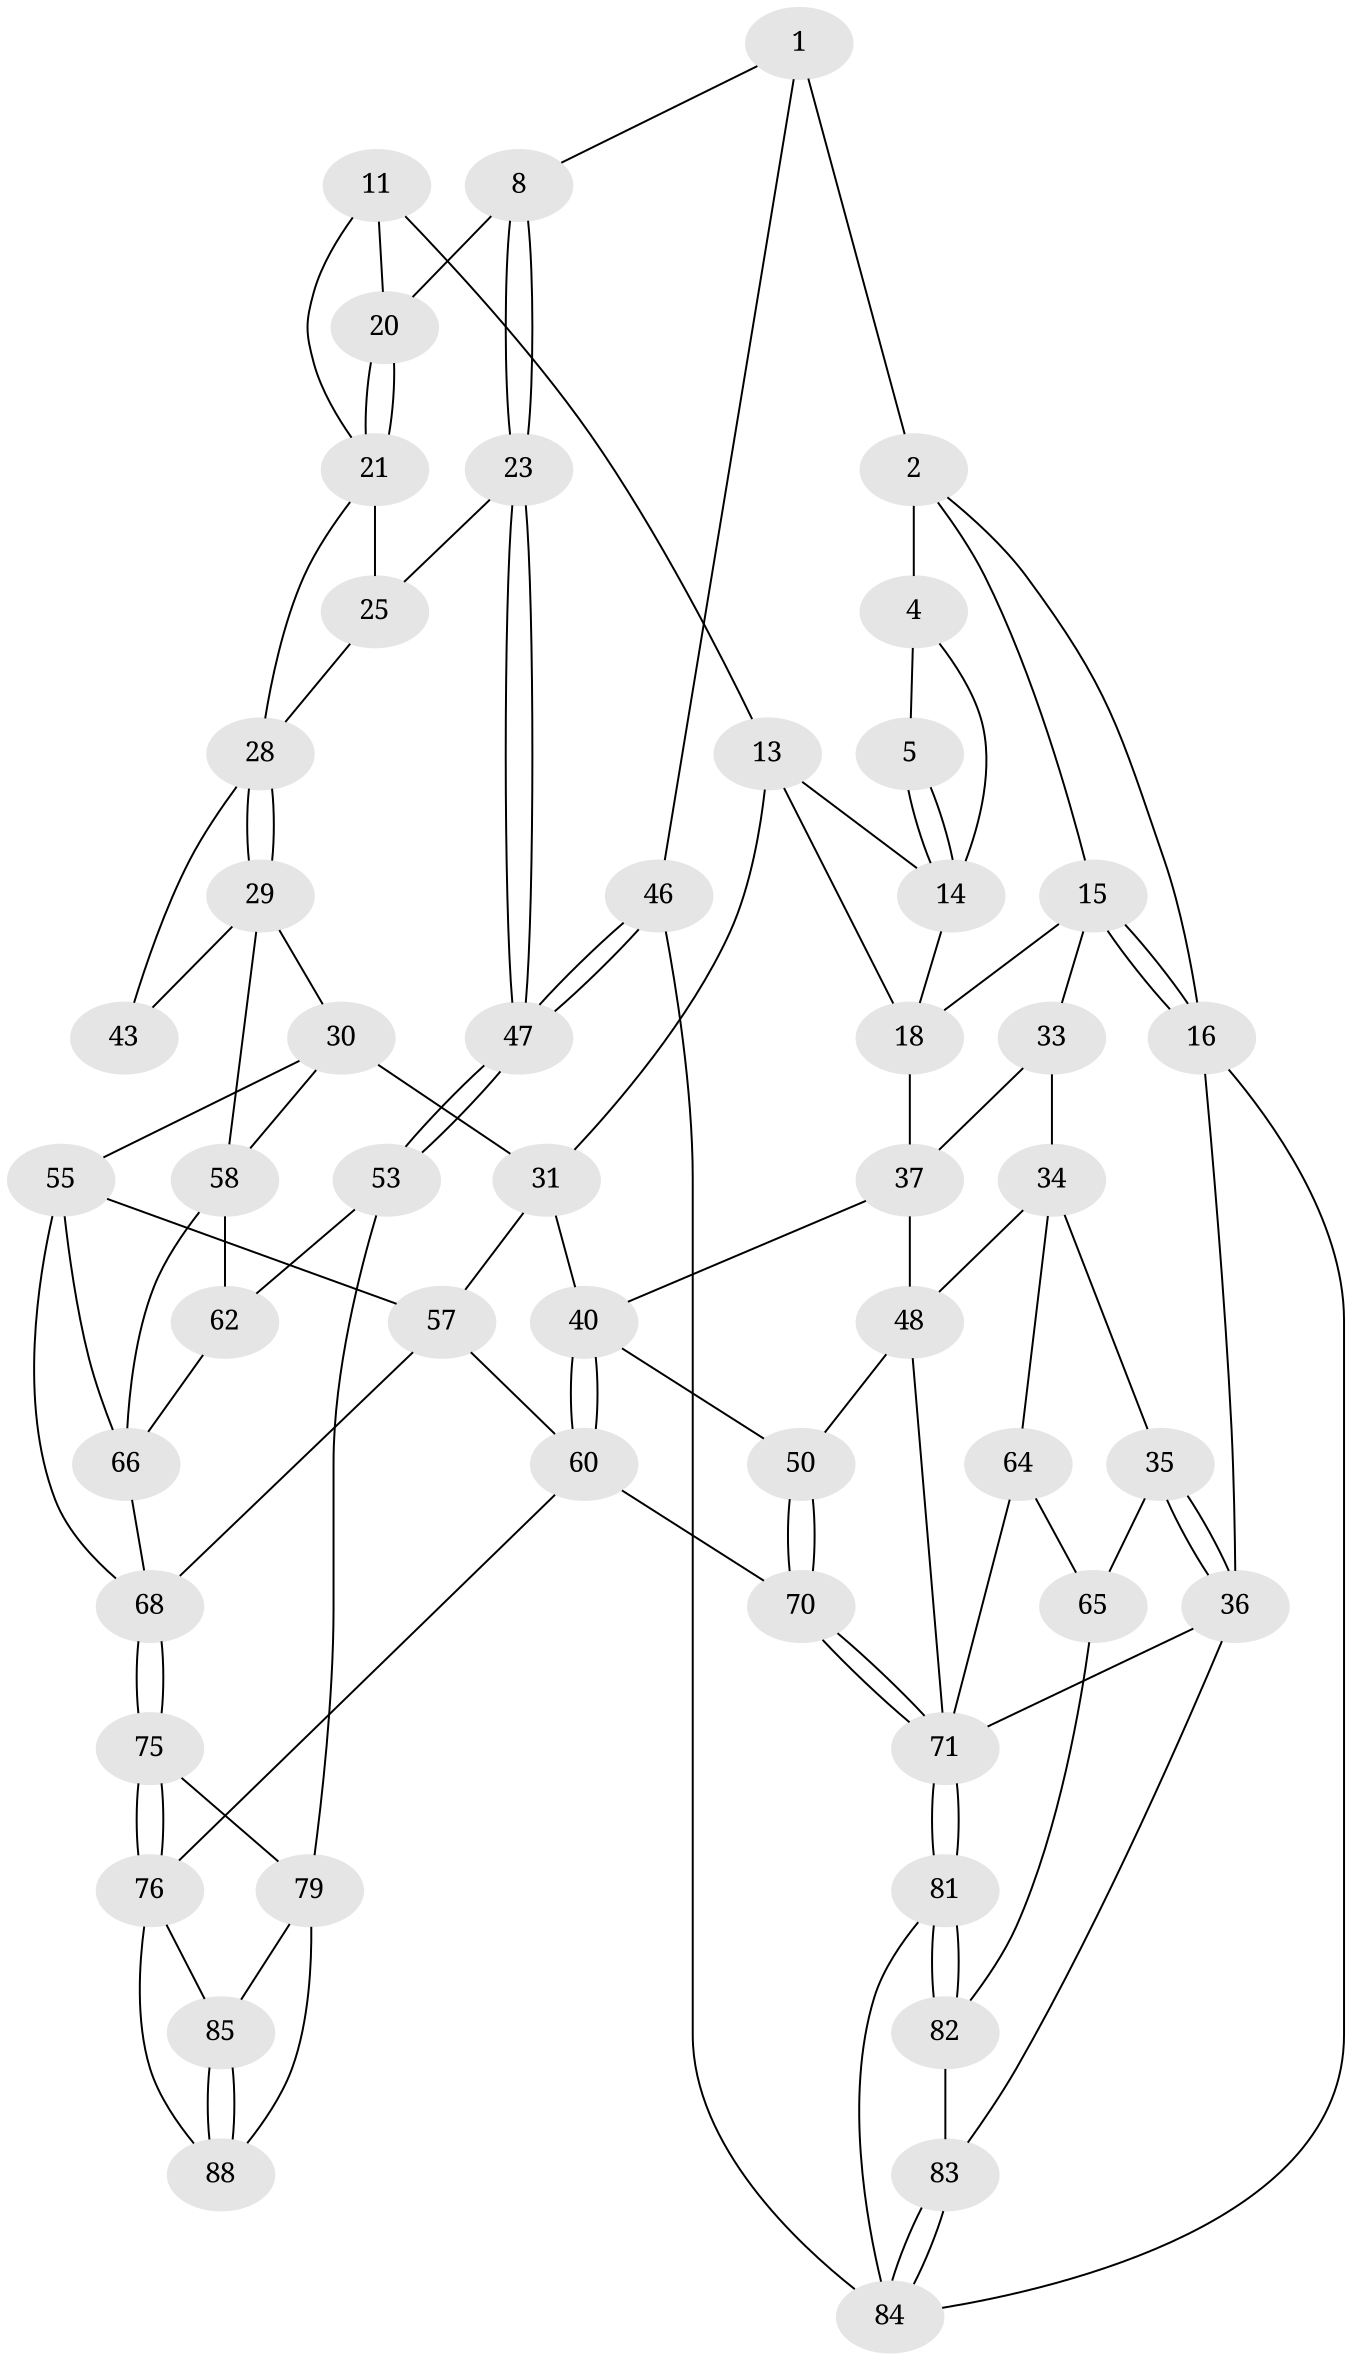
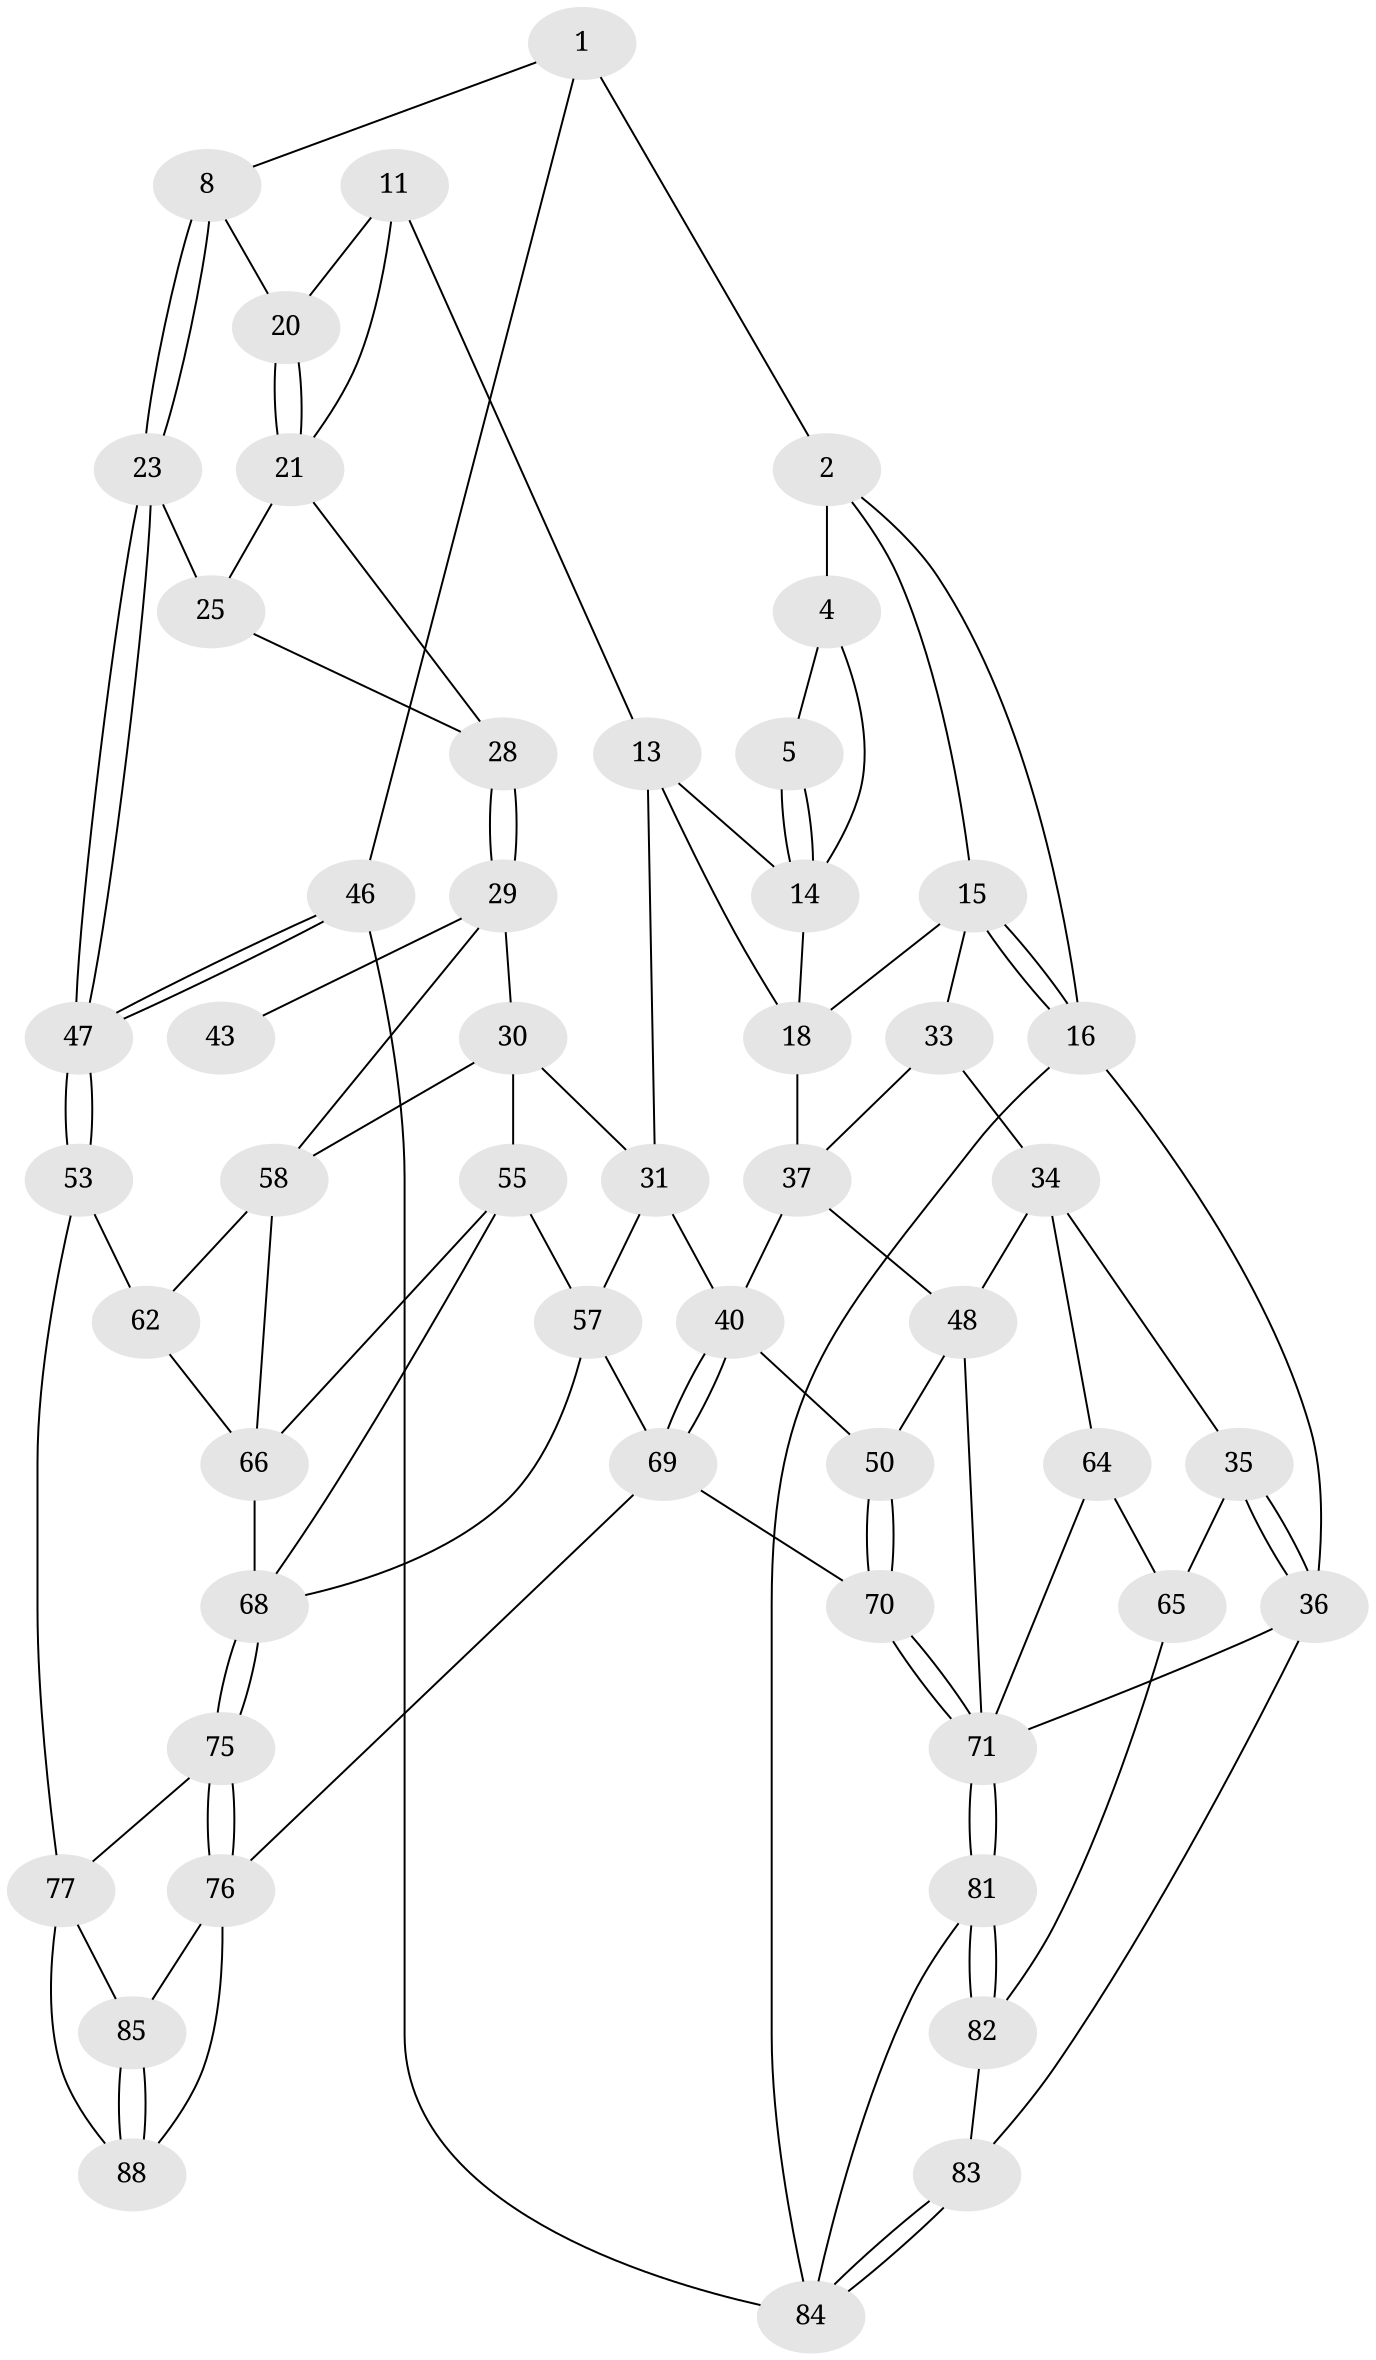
  graph {
    fontname="Noto Serif"
    node [color=gray90 fontname="Noto Serif" style=filled]
    edge [fontname="Noto Serif"]
    1 [super="+7"]
    2 [super="+3"]
    8 [super="+9"]
    46 [super="+91"]
    4
    15 [super="+19"]
    16
    20
    23 [super="+24"]
    84 [super="+92"]
    47
    5 [super="+6"]
    14 [super="+17"]
    18 [super="+27"]
    33
    36 [super="+80"]
    21 [super="+22"]
    25
    11 [super="+12"]
    13 [super="+26"]
    31 [super="+39"]
    28 [super="+32"]
    37 [super="+38"]
    40 [super="+41"]
    57 [super="+59"]
    34 [super="+49"]
    83
    71 [super="+72"]
    48 [super="+51"]
    29 [super="+45"]
    43 [super="+44"]
    53 [super="+61"]
    30 [super="+54"]
    58 [super="+63"]
    55 [super="+56"]
    62
    66 [super="+67"]
    68 [super="+69"]
    50
-   60 [super="+73"]
+   60 [super="+73" label=69]
    35
    64
    65 [super="+79"]
    82 [super="+87"]
    70 [super="+74"]
    76 [super="+86"]
-   77 [super="+78" label=79]
+   77 [super="+78"]
    81 [super="+93"]
    85
    88 [super="+89"]
    75
    1 -- 2 [weight=2]
    1 -- 8
    1 -- 46
    2 -- 4
    2 -- 15
    2 -- 16
    8 -- 20
    8 -- 23
    8 -- 23
    46 -- 84 [weight=2]
    46 -- 47
    46 -- 47
    4 -- 5
    4 -- 14
    15 -- 16
    15 -- 16
    15 -- 18
    15 -- 33
    16 -- 84
    16 -- 36
    20 -- 21
    20 -- 21
    23 -- 47
    23 -- 47
    23 -- 25
    47 -- 53
    47 -- 53
    5 -- 14
    5 -- 14
    14 -- 18
    18 -- 37
    33 -- 37
    33 -- 34
    36 -- 83
    36 -- 71
    21 -- 25
    21 -- 28
    25 -- 28
    11 -- 20
    11 -- 21
    11 -- 13
    13 -- 14
    13 -- 18
    13 -- 31
    31 -- 40
    31 -- 57
    28 -- 29
    28 -- 29
-   28 -- 43
    37 -- 40
    37 -- 48
    40 -- 50
    40 -- 60
    40 -- 60
    57 -- 68
    57 -- 60
    34 -- 48
    34 -- 35
    34 -- 64
    83 -- 84
    83 -- 84
    71 -- 81
    71 -- 81
    48 -- 71
    48 -- 50
    29 -- 43
    29 -- 30
    29 -- 58
    53 -- 62
    53 -- 77
    30 -- 31
    30 -- 58
    30 -- 55
    58 -- 62
    58 -- 66
    55 -- 57
    55 -- 66
    55 -- 68
    62 -- 66
    66 -- 68
    68 -- 75
    68 -- 75
    50 -- 70
    50 -- 70
    60 -- 70
    60 -- 76
    35 -- 36
    35 -- 36
    35 -- 65
    64 -- 71
    64 -- 65
    65 -- 82
    82 -- 83
    70 -- 71
    70 -- 71
    76 -- 85
    76 -- 88
    77 -- 85
    77 -- 88
    81 -- 84
    81 -- 82 [weight=2]
    81 -- 82
    85 -- 88
    85 -- 88
    75 -- 76
    75 -- 76
    75 -- 77
  }
